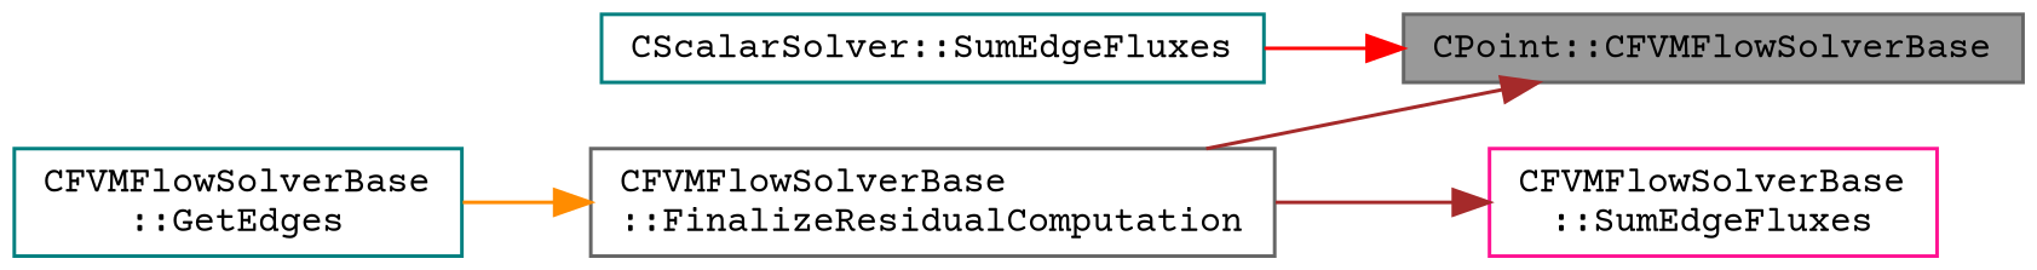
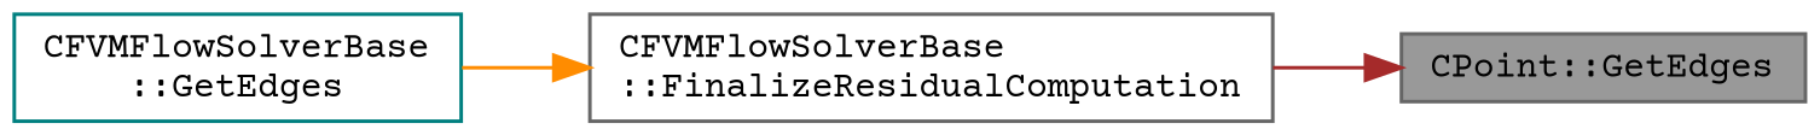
  digraph {
    fontname="Courier Prime"
    rankdir=RL
    node [color=gray40 fillcolor=white fontname="Courier Prime" fontsize=10 shape=box style=filled]
    edge [color=brown dir=back fontname="Courier Prime" fontsize=10 labelfontname=Helvetica labelfontsize=10 style=solid]
-   n1 [fillcolor=grey60 fontcolor=black height=0.2 label="CPoint::CFVMFlowSolverBase" width=0.4]
-   n2 [color=teal height=0.2 label="CScalarSolver::SumEdgeFluxes" width=0.4]
+   n1 [fillcolor=grey60 fontcolor=black height=0.2 label="CPoint::GetEdges" width=0.4]
    n3 [height=0.2 label="CFVMFlowSolverBase\l::FinalizeResidualComputation" width=0.4]
-   n4 [color=deeppink height=0.2 label="CFVMFlowSolverBase\l::SumEdgeFluxes" width=0.4]
    n5 [color=teal height=0.2 label="CFVMFlowSolverBase\l::GetEdges" width=0.4]
-   n1 -> n2 [color=red]
    n1 -> n3
    n3 -> n5 [color=darkorange]
-   n4 -> n3
  }
